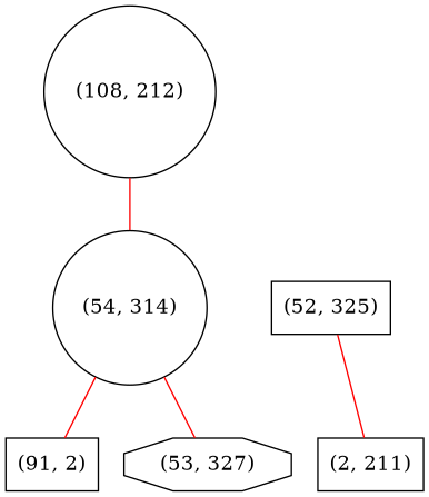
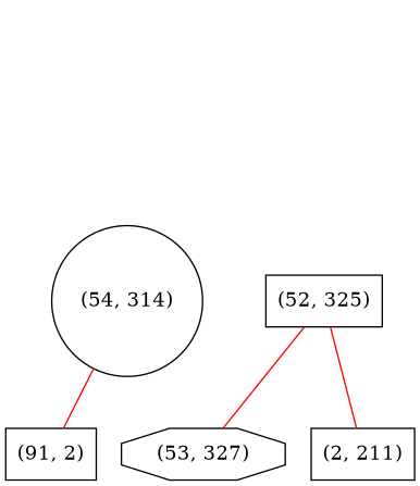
  graph {
    node [shape=box]
    edge [color=red weight=1]
-   "(108, 212)" [shape=circle]
    "(54, 314)" [shape=circle]
    "(91, 2)"
    "(52, 325)"
    "(53, 327)" [shape=octagon]
    n6 [label="(2, 211)"]
-   "(108, 212)" -- "(54, 314)"
    "(54, 314)" -- "(91, 2)"
-   "(54, 314)" -- "(53, 327)"
+   "(52, 325)" -- "(53, 327)"
    "(52, 325)" -- n6
  }
